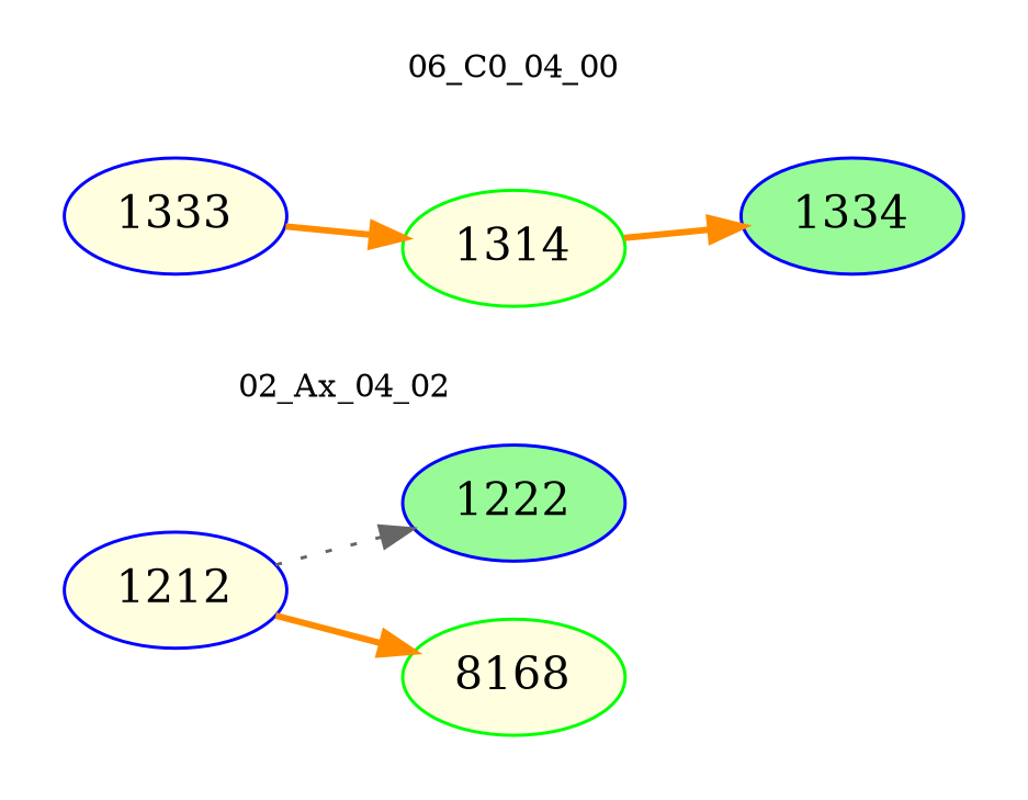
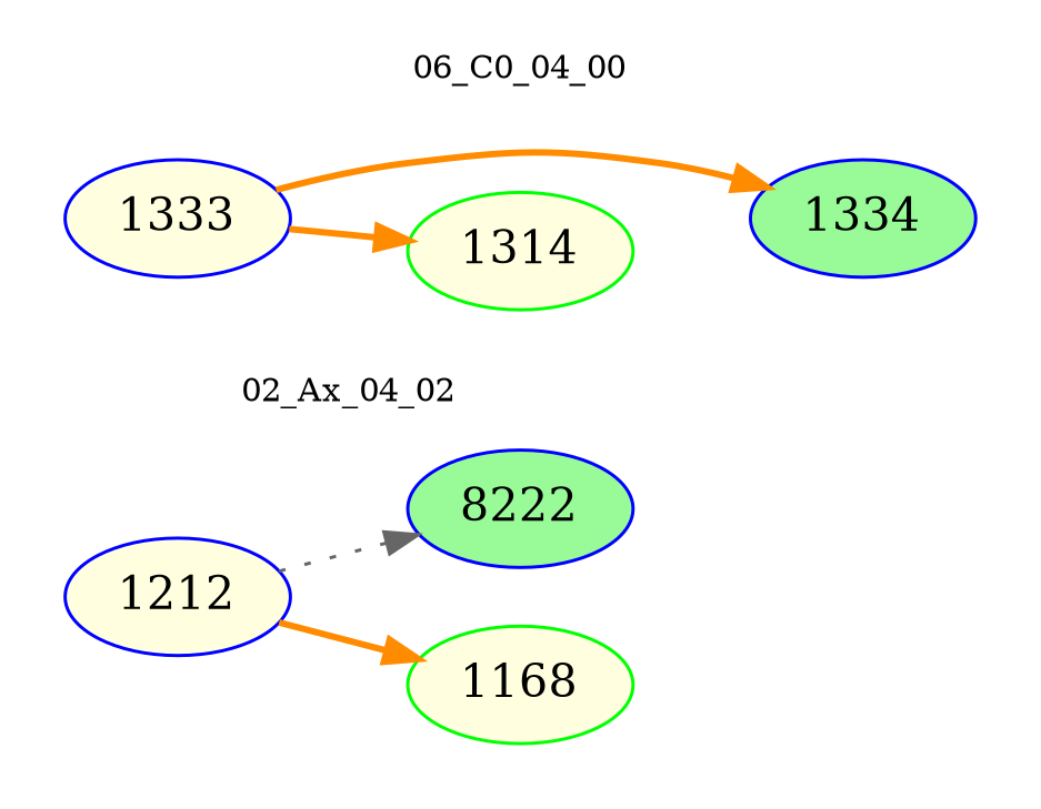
  digraph {
    rankdir=LR
    node [color=blue fillcolor=lightyellow style=filled]
    edge [color=darkorange style=bold]
    n1 [label=1212]
-   n2 [color=green label=8168]
-   n3 [fillcolor=palegreen label=1222]
+   n2 [color=green label=1168]
+   n3 [fillcolor=palegreen label=8222]
    n4 [label=1333]
    n5 [color=green label=1314]
    n6 [fillcolor=palegreen label=1334]
    subgraph cluster_1 {
      color=white
      fontsize=10
      label="02_Ax_04_02"
      n1
      n2
      n3
    }
    subgraph cluster_2 {
      color=white
      fontsize=10
      label="06_C0_04_00"
      n4
      n5
      n6
    }
    n1 -> n2
    n1 -> n3 [color=gray40 style=dotted]
    n4 -> n5
-   n5 -> n6
+   n4 -> n6
  }
